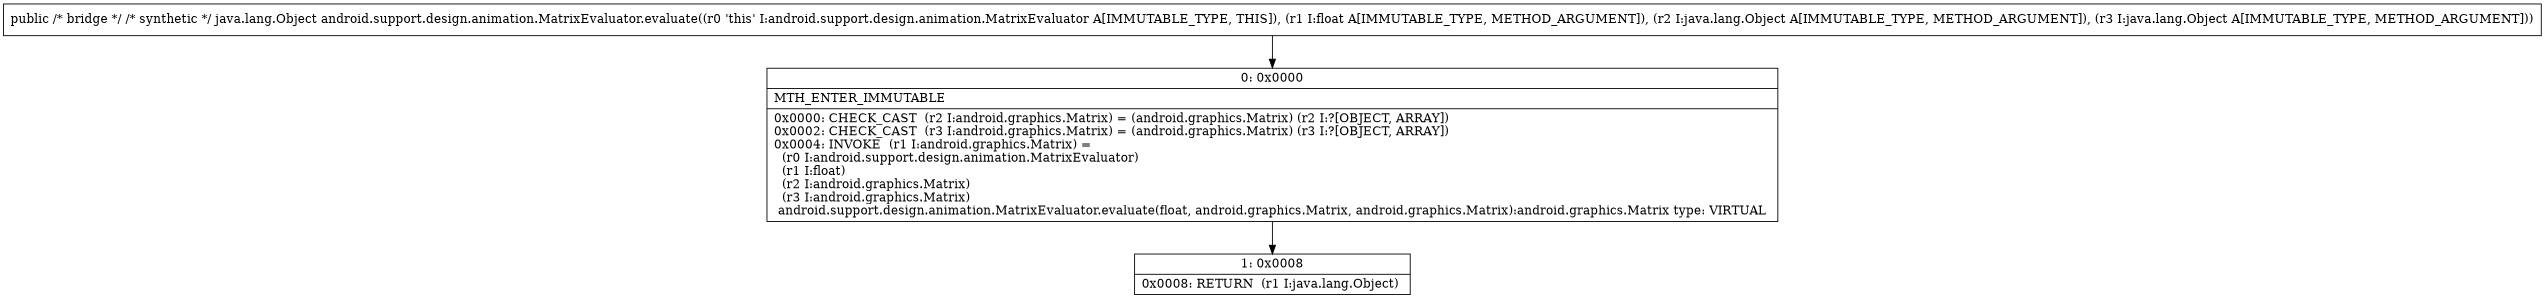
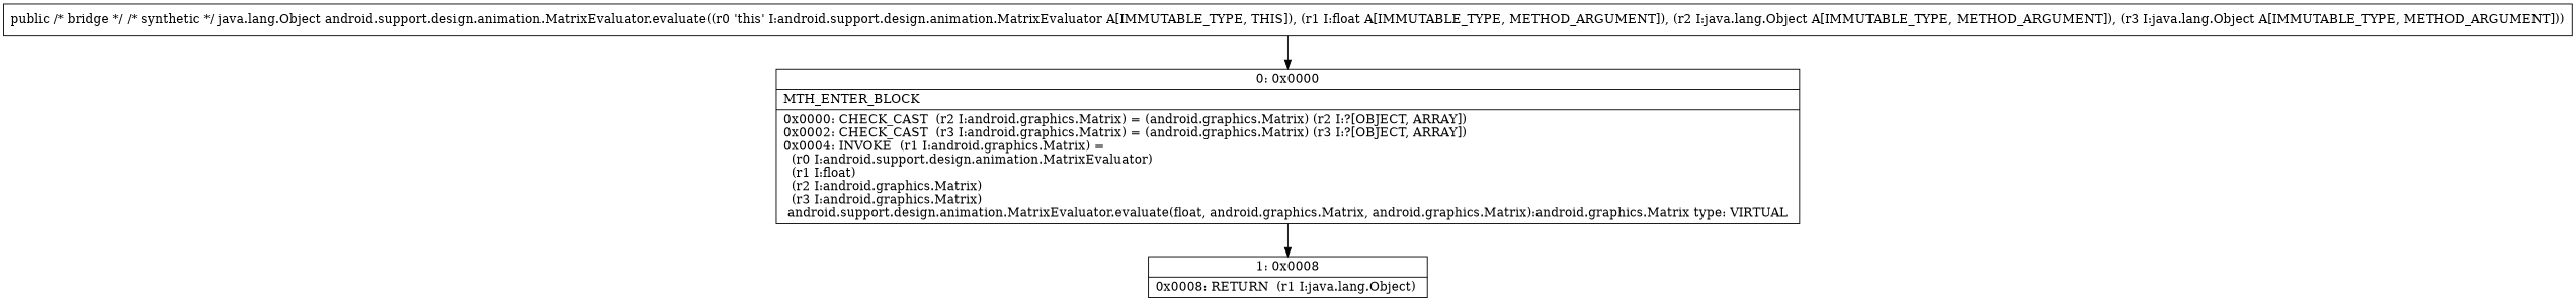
  digraph {
    node [shape=record]
-   n1 [label="{0\:\ 0x0000|MTH_ENTER_IMMUTABLE\l|0x0000: CHECK_CAST  (r2 I:android.graphics.Matrix) = (android.graphics.Matrix) (r2 I:?[OBJECT, ARRAY]) \l0x0002: CHECK_CAST  (r3 I:android.graphics.Matrix) = (android.graphics.Matrix) (r3 I:?[OBJECT, ARRAY]) \l0x0004: INVOKE  (r1 I:android.graphics.Matrix) = \l  (r0 I:android.support.design.animation.MatrixEvaluator)\l  (r1 I:float)\l  (r2 I:android.graphics.Matrix)\l  (r3 I:android.graphics.Matrix)\l android.support.design.animation.MatrixEvaluator.evaluate(float, android.graphics.Matrix, android.graphics.Matrix):android.graphics.Matrix type: VIRTUAL \l}"]
+   n1 [label="{0\:\ 0x0000|MTH_ENTER_BLOCK\l|0x0000: CHECK_CAST  (r2 I:android.graphics.Matrix) = (android.graphics.Matrix) (r2 I:?[OBJECT, ARRAY]) \l0x0002: CHECK_CAST  (r3 I:android.graphics.Matrix) = (android.graphics.Matrix) (r3 I:?[OBJECT, ARRAY]) \l0x0004: INVOKE  (r1 I:android.graphics.Matrix) = \l  (r0 I:android.support.design.animation.MatrixEvaluator)\l  (r1 I:float)\l  (r2 I:android.graphics.Matrix)\l  (r3 I:android.graphics.Matrix)\l android.support.design.animation.MatrixEvaluator.evaluate(float, android.graphics.Matrix, android.graphics.Matrix):android.graphics.Matrix type: VIRTUAL \l}"]
    n2 [label="{1\:\ 0x0008|0x0008: RETURN  (r1 I:java.lang.Object) \l}"]
    n3 [label="{public \/* bridge *\/ \/* synthetic *\/ java.lang.Object android.support.design.animation.MatrixEvaluator.evaluate((r0 'this' I:android.support.design.animation.MatrixEvaluator A[IMMUTABLE_TYPE, THIS]), (r1 I:float A[IMMUTABLE_TYPE, METHOD_ARGUMENT]), (r2 I:java.lang.Object A[IMMUTABLE_TYPE, METHOD_ARGUMENT]), (r3 I:java.lang.Object A[IMMUTABLE_TYPE, METHOD_ARGUMENT])) }"]
    n1 -> n2
    n3 -> n1
  }
